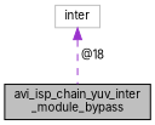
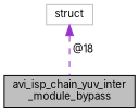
  digraph {
    fontname=Inter
    node [fontname=Inter fontsize=10 shape=record style=filled]
    n1 [color=black fillcolor=grey75 fontcolor=black height=0.2 label="avi_isp_chain_yuv_inter\l_module_bypass" width=0.4]
-   n2 [color=grey75 fillcolor=white height=0.2 label=inter width=0.4]
+   n2 [color=grey75 fillcolor=white height=0.2 label=struct width=0.4]
    n2 -> n1 [color=darkorchid3 dir=back fontname=Inter fontsize=10 label=" @18" labelfontname=FreeSans labelfontsize=10 style=dashed]
  }
